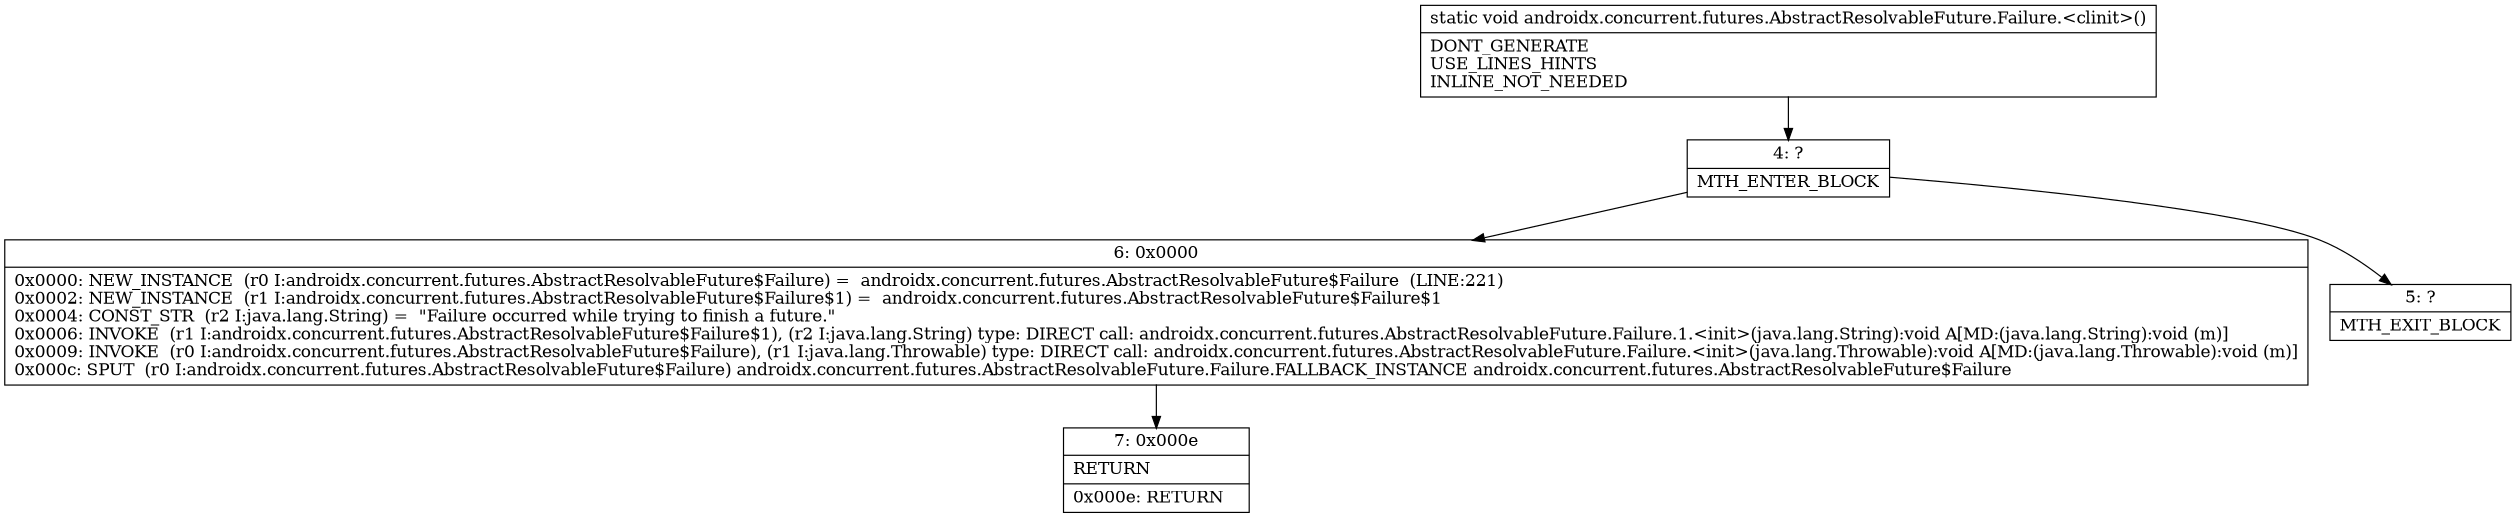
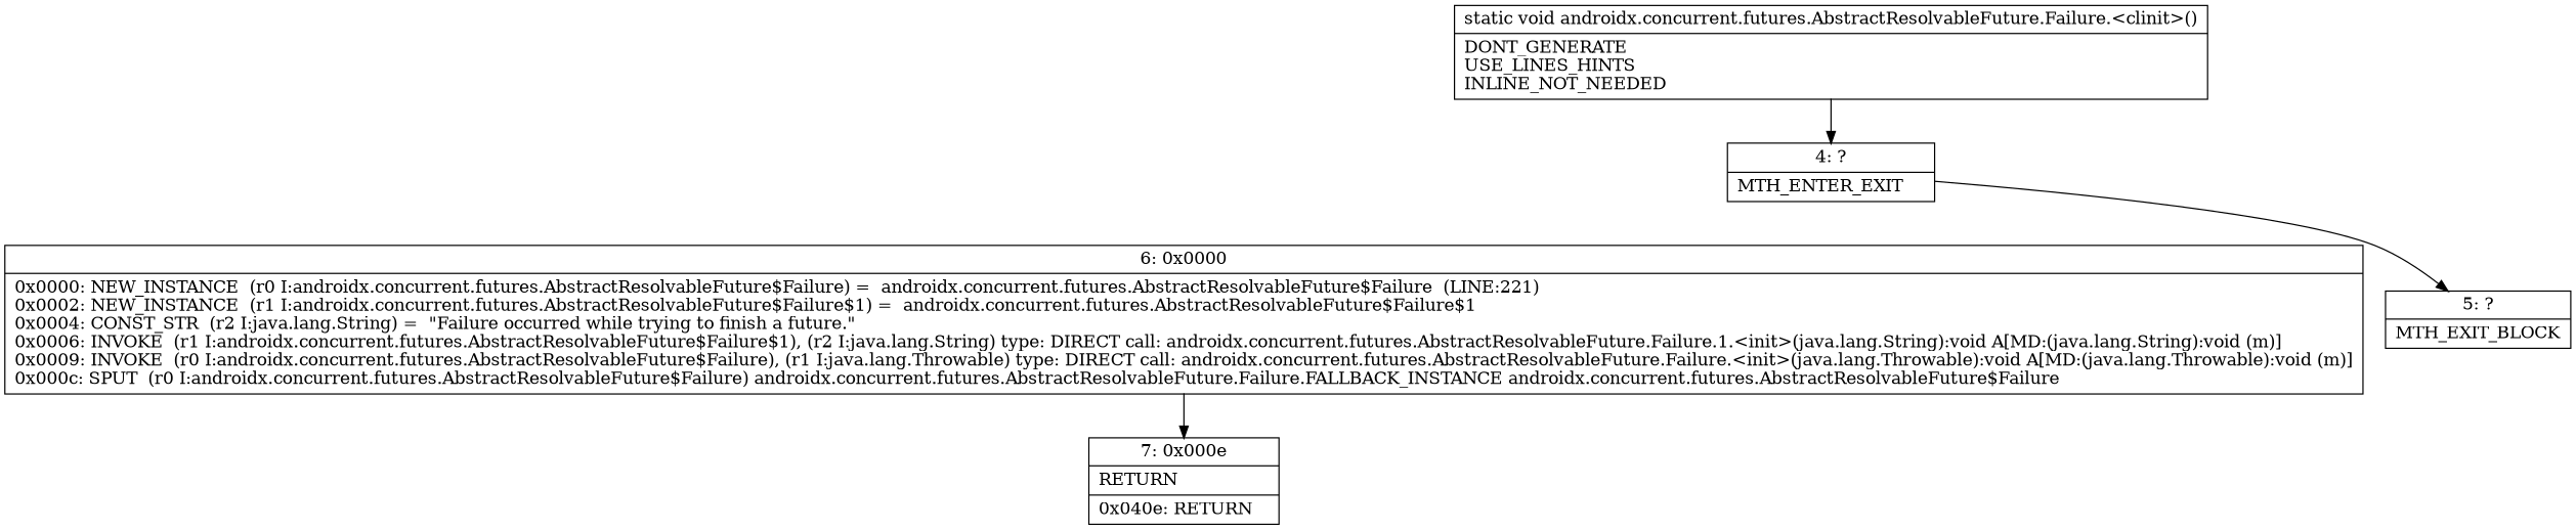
  digraph {
    node [shape=record]
-   n1 [label="{4\:\ ?|MTH_ENTER_BLOCK\l}"]
+   n1 [label="{4\:\ ?|MTH_ENTER_EXIT\l}"]
    n2 [label="{6\:\ 0x0000|0x0000: NEW_INSTANCE  (r0 I:androidx.concurrent.futures.AbstractResolvableFuture$Failure) =  androidx.concurrent.futures.AbstractResolvableFuture$Failure  (LINE:221)\l0x0002: NEW_INSTANCE  (r1 I:androidx.concurrent.futures.AbstractResolvableFuture$Failure$1) =  androidx.concurrent.futures.AbstractResolvableFuture$Failure$1 \l0x0004: CONST_STR  (r2 I:java.lang.String) =  \"Failure occurred while trying to finish a future.\" \l0x0006: INVOKE  (r1 I:androidx.concurrent.futures.AbstractResolvableFuture$Failure$1), (r2 I:java.lang.String) type: DIRECT call: androidx.concurrent.futures.AbstractResolvableFuture.Failure.1.\<init\>(java.lang.String):void A[MD:(java.lang.String):void (m)]\l0x0009: INVOKE  (r0 I:androidx.concurrent.futures.AbstractResolvableFuture$Failure), (r1 I:java.lang.Throwable) type: DIRECT call: androidx.concurrent.futures.AbstractResolvableFuture.Failure.\<init\>(java.lang.Throwable):void A[MD:(java.lang.Throwable):void (m)]\l0x000c: SPUT  (r0 I:androidx.concurrent.futures.AbstractResolvableFuture$Failure) androidx.concurrent.futures.AbstractResolvableFuture.Failure.FALLBACK_INSTANCE androidx.concurrent.futures.AbstractResolvableFuture$Failure \l}"]
    n3 [label="{5\:\ ?|MTH_EXIT_BLOCK\l}"]
-   n4 [label="{7\:\ 0x000e|RETURN\l|0x000e: RETURN   \l}"]
+   n4 [label="{7\:\ 0x000e|RETURN\l|0x040e: RETURN   \l}"]
    n5 [label="{static void androidx.concurrent.futures.AbstractResolvableFuture.Failure.\<clinit\>()  | DONT_GENERATE\lUSE_LINES_HINTS\lINLINE_NOT_NEEDED\l}"]
-   n1 -> n2
    n1 -> n3
    n2 -> n4
    n5 -> n1
  }
